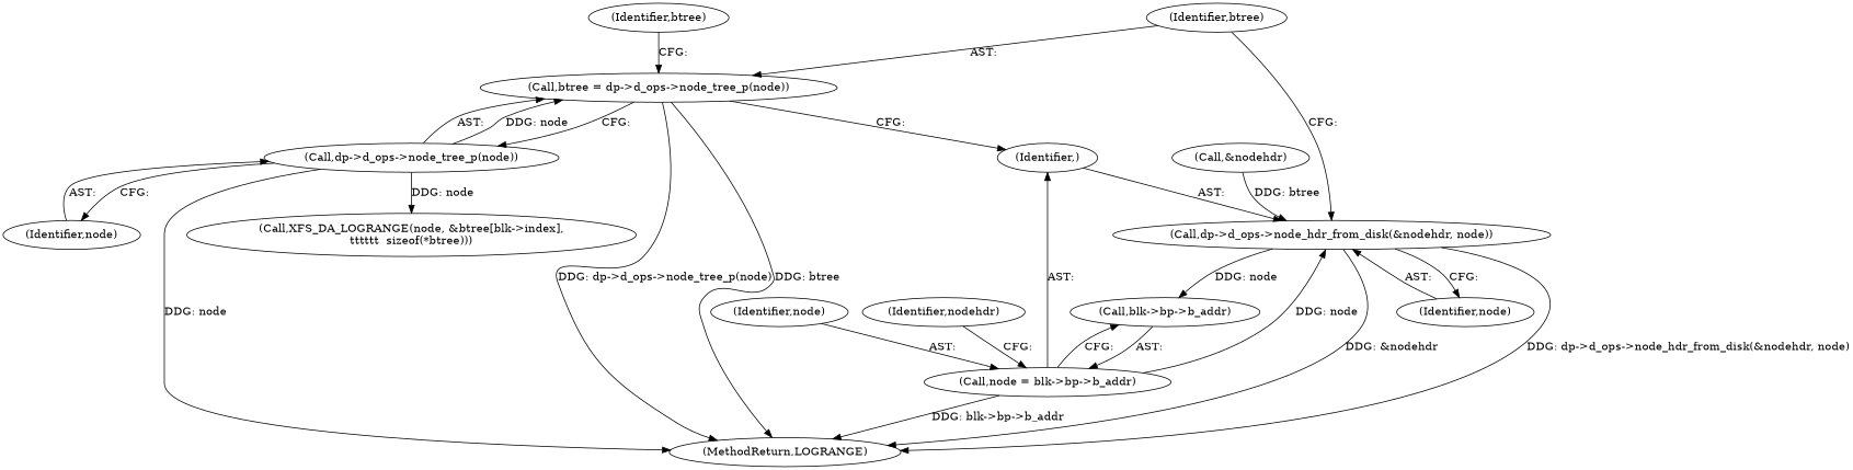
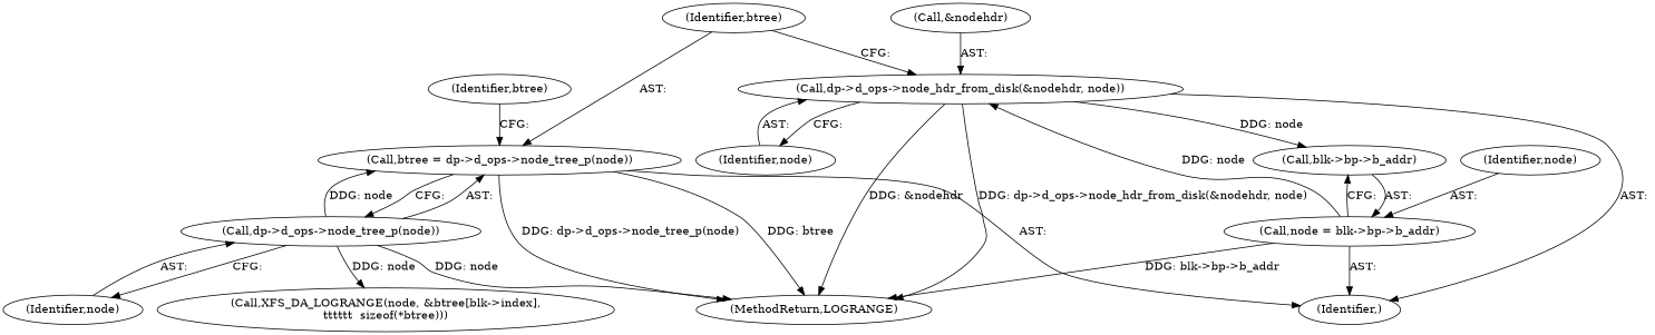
  digraph {
    n1 [label="(Call,btree = dp->d_ops->node_tree_p(node))"]
    n2 [label="(Call,dp->d_ops->node_tree_p(node))"]
    n3 [label="(MethodReturn,LOGRANGE)"]
    n4 [label="(Identifier,)"]
    n5 [label="(Call,XFS_DA_LOGRANGE(node, &btree[blk->index],\n\t\t\t\t\t\t  sizeof(*btree)))"]
    n6 [label="(Identifier,node)"]
    n7 [label="(Call,dp->d_ops->node_hdr_from_disk(&nodehdr, node))"]
    n8 [label="(Identifier,node)"]
    n9 [label="(Call,blk->bp->b_addr)"]
    n10 [label="(Call,node = blk->bp->b_addr)"]
    n11 [label="(Identifier,btree)"]
    n12 [label="(Identifier,btree)"]
    n13 [label="(Call,&nodehdr)"]
    n14 [label="(Identifier,node)"]
-   n15 [label="(Identifier,nodehdr)"]
    n1 -> n2 [label="CFG: "]
    n1 -> n3 [label="DDG: dp->d_ops->node_tree_p(node)"]
    n1 -> n3 [label="DDG: btree"]
-   n1 -> n4 [label="CFG: "]
+   n1 -> n4 [label="AST: "]
    n2 -> n1 [label="AST: "]
    n2 -> n1 [label="DDG: node"]
    n2 -> n3 [label="DDG: node"]
    n2 -> n5 [label="DDG: node"]
    n2 -> n6 [label="CFG: "]
    n6 -> n2 [label="AST: "]
    n7 -> n3 [label="DDG: &nodehdr"]
    n7 -> n3 [label="DDG: dp->d_ops->node_hdr_from_disk(&nodehdr, node)"]
-   n4 -> n7 [label="AST: "]
+   n7 -> n4 [label="AST: "]
    n7 -> n8 [label="CFG: "]
    n7 -> n9 [label="DDG: node"]
    n8 -> n7 [label="AST: "]
    n9 -> n10 [label="AST: "]
    n10 -> n3 [label="DDG: blk->bp->b_addr"]
    n10 -> n4 [label="AST: "]
    n10 -> n7 [label="DDG: node"]
    n10 -> n9 [label="CFG: "]
    n11 -> n1 [label="AST: "]
    n11 -> n7 [label="CFG: "]
    n12 -> n1 [label="CFG: "]
-   n13 -> n7 [label="DDG: btree"]
+   n13 -> n7 [label="AST: "]
    n14 -> n10 [label="AST: "]
-   n15 -> n10 [label="CFG: "]
  }
